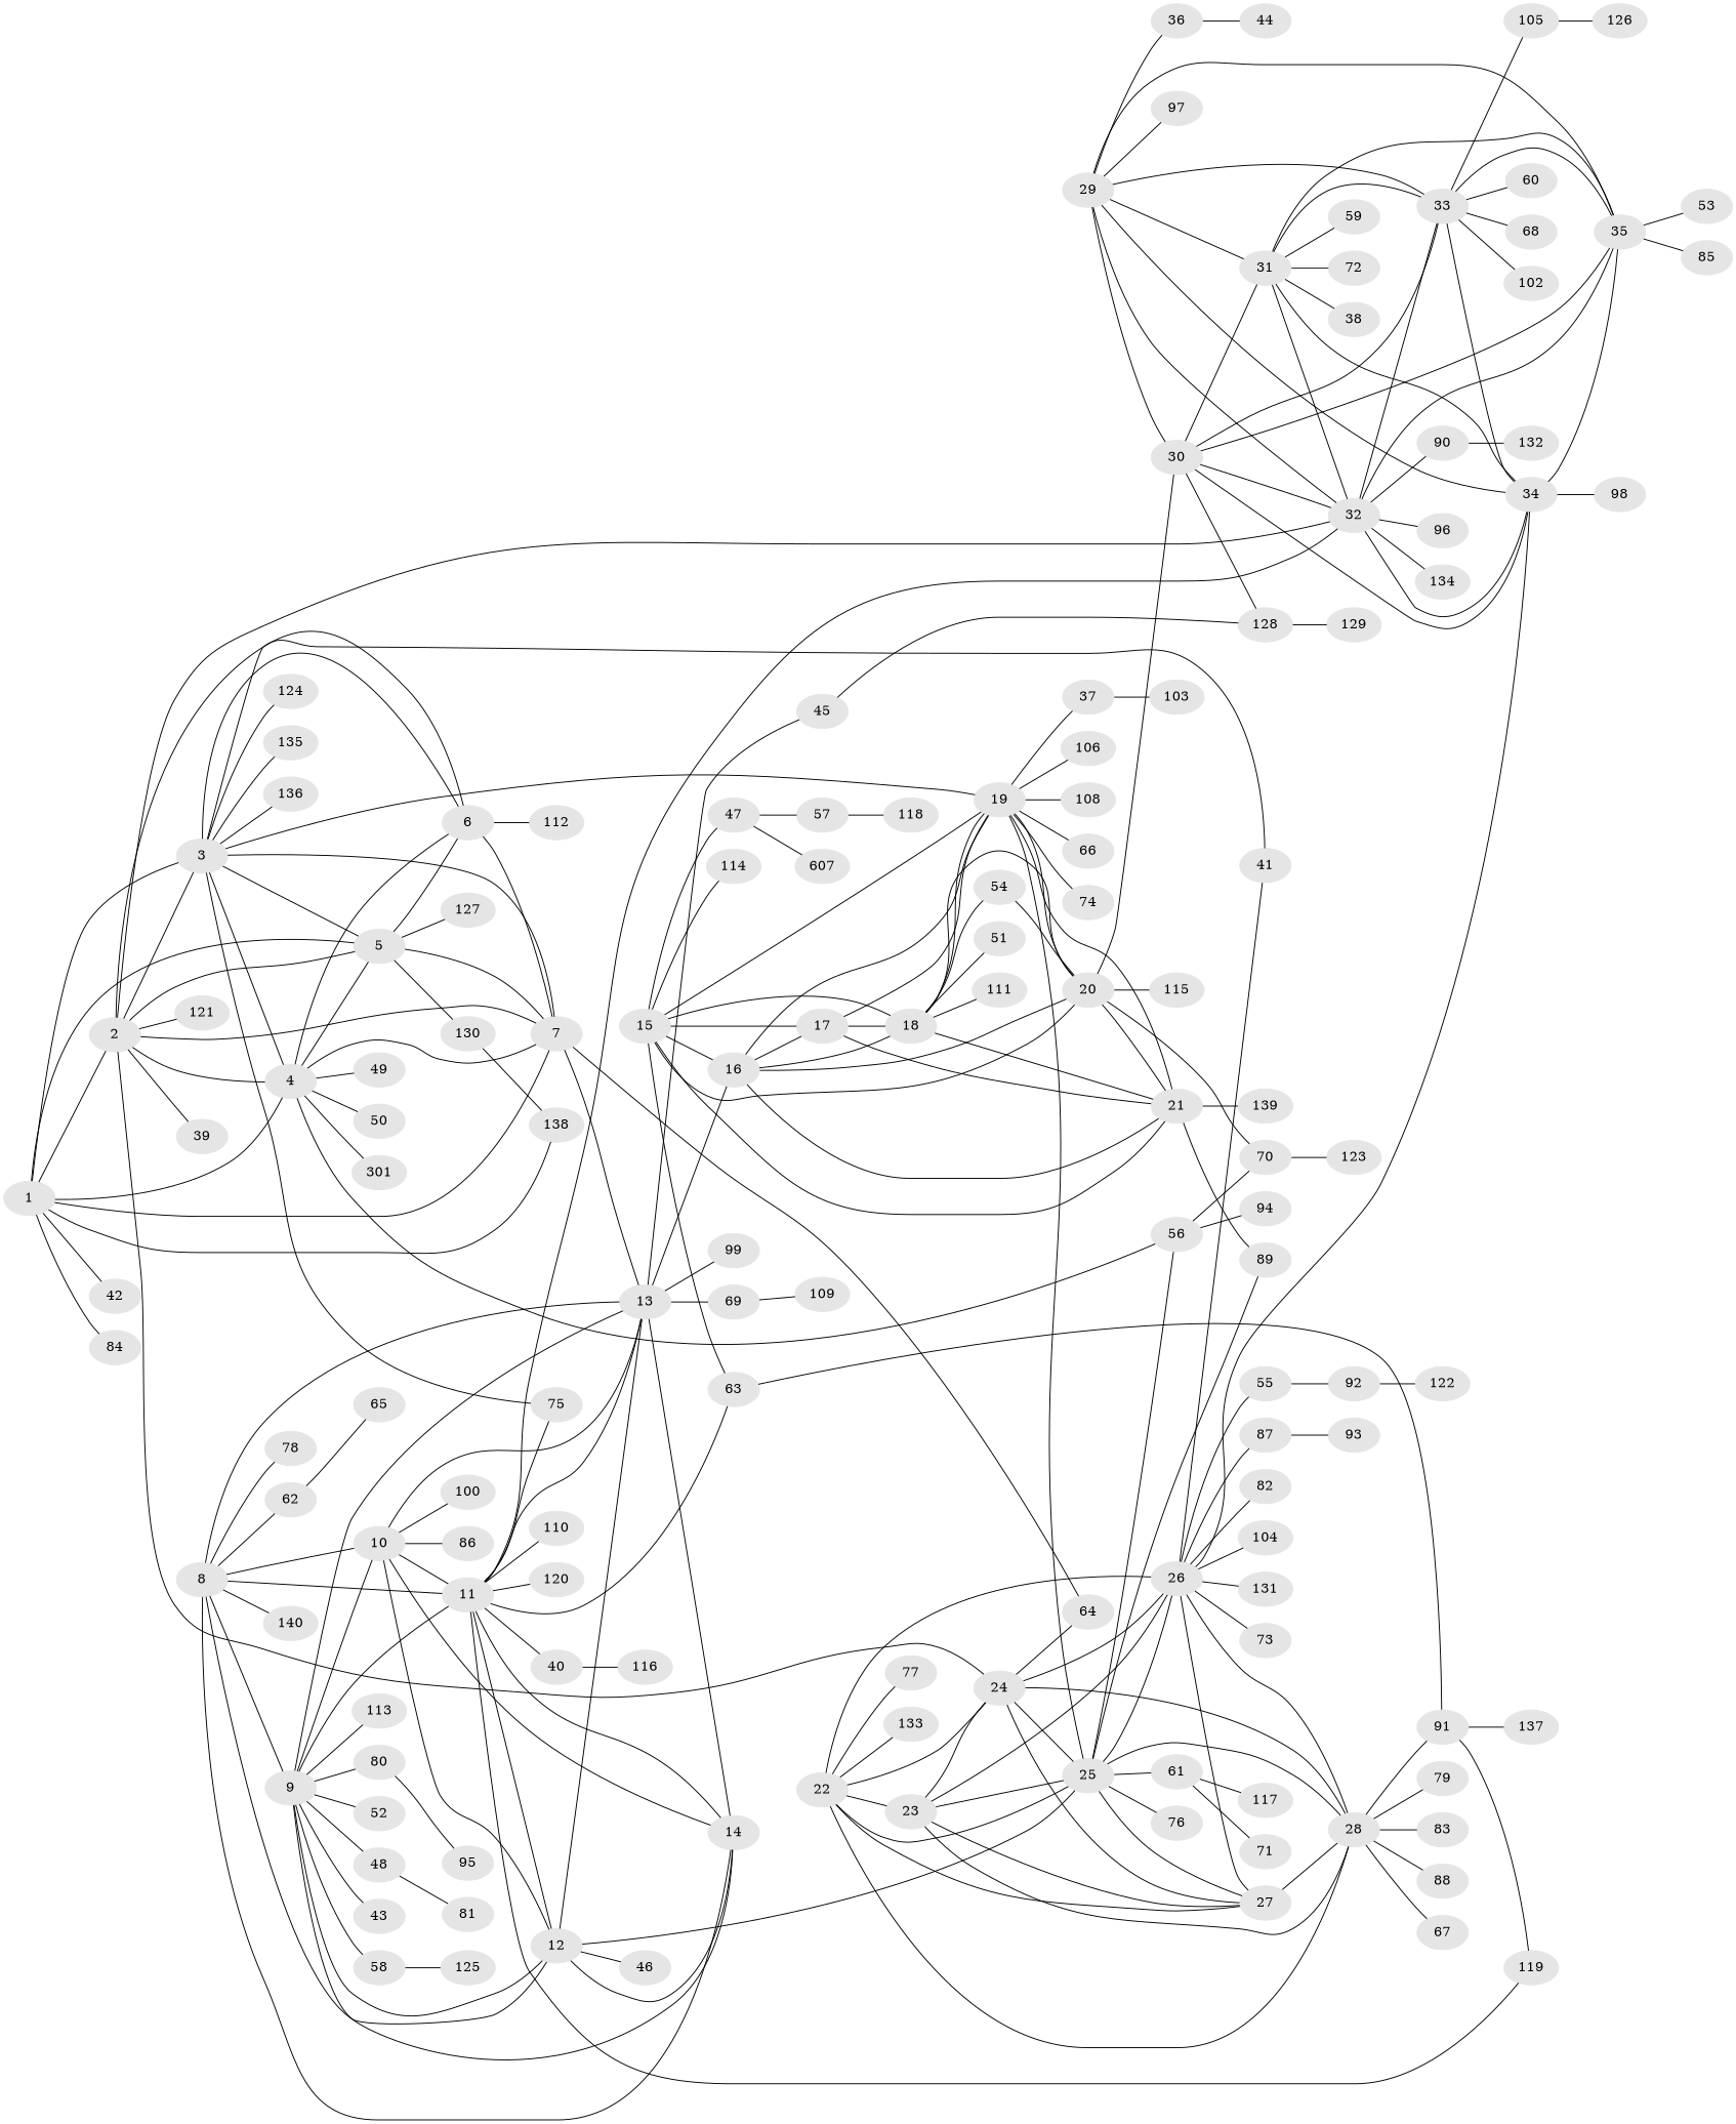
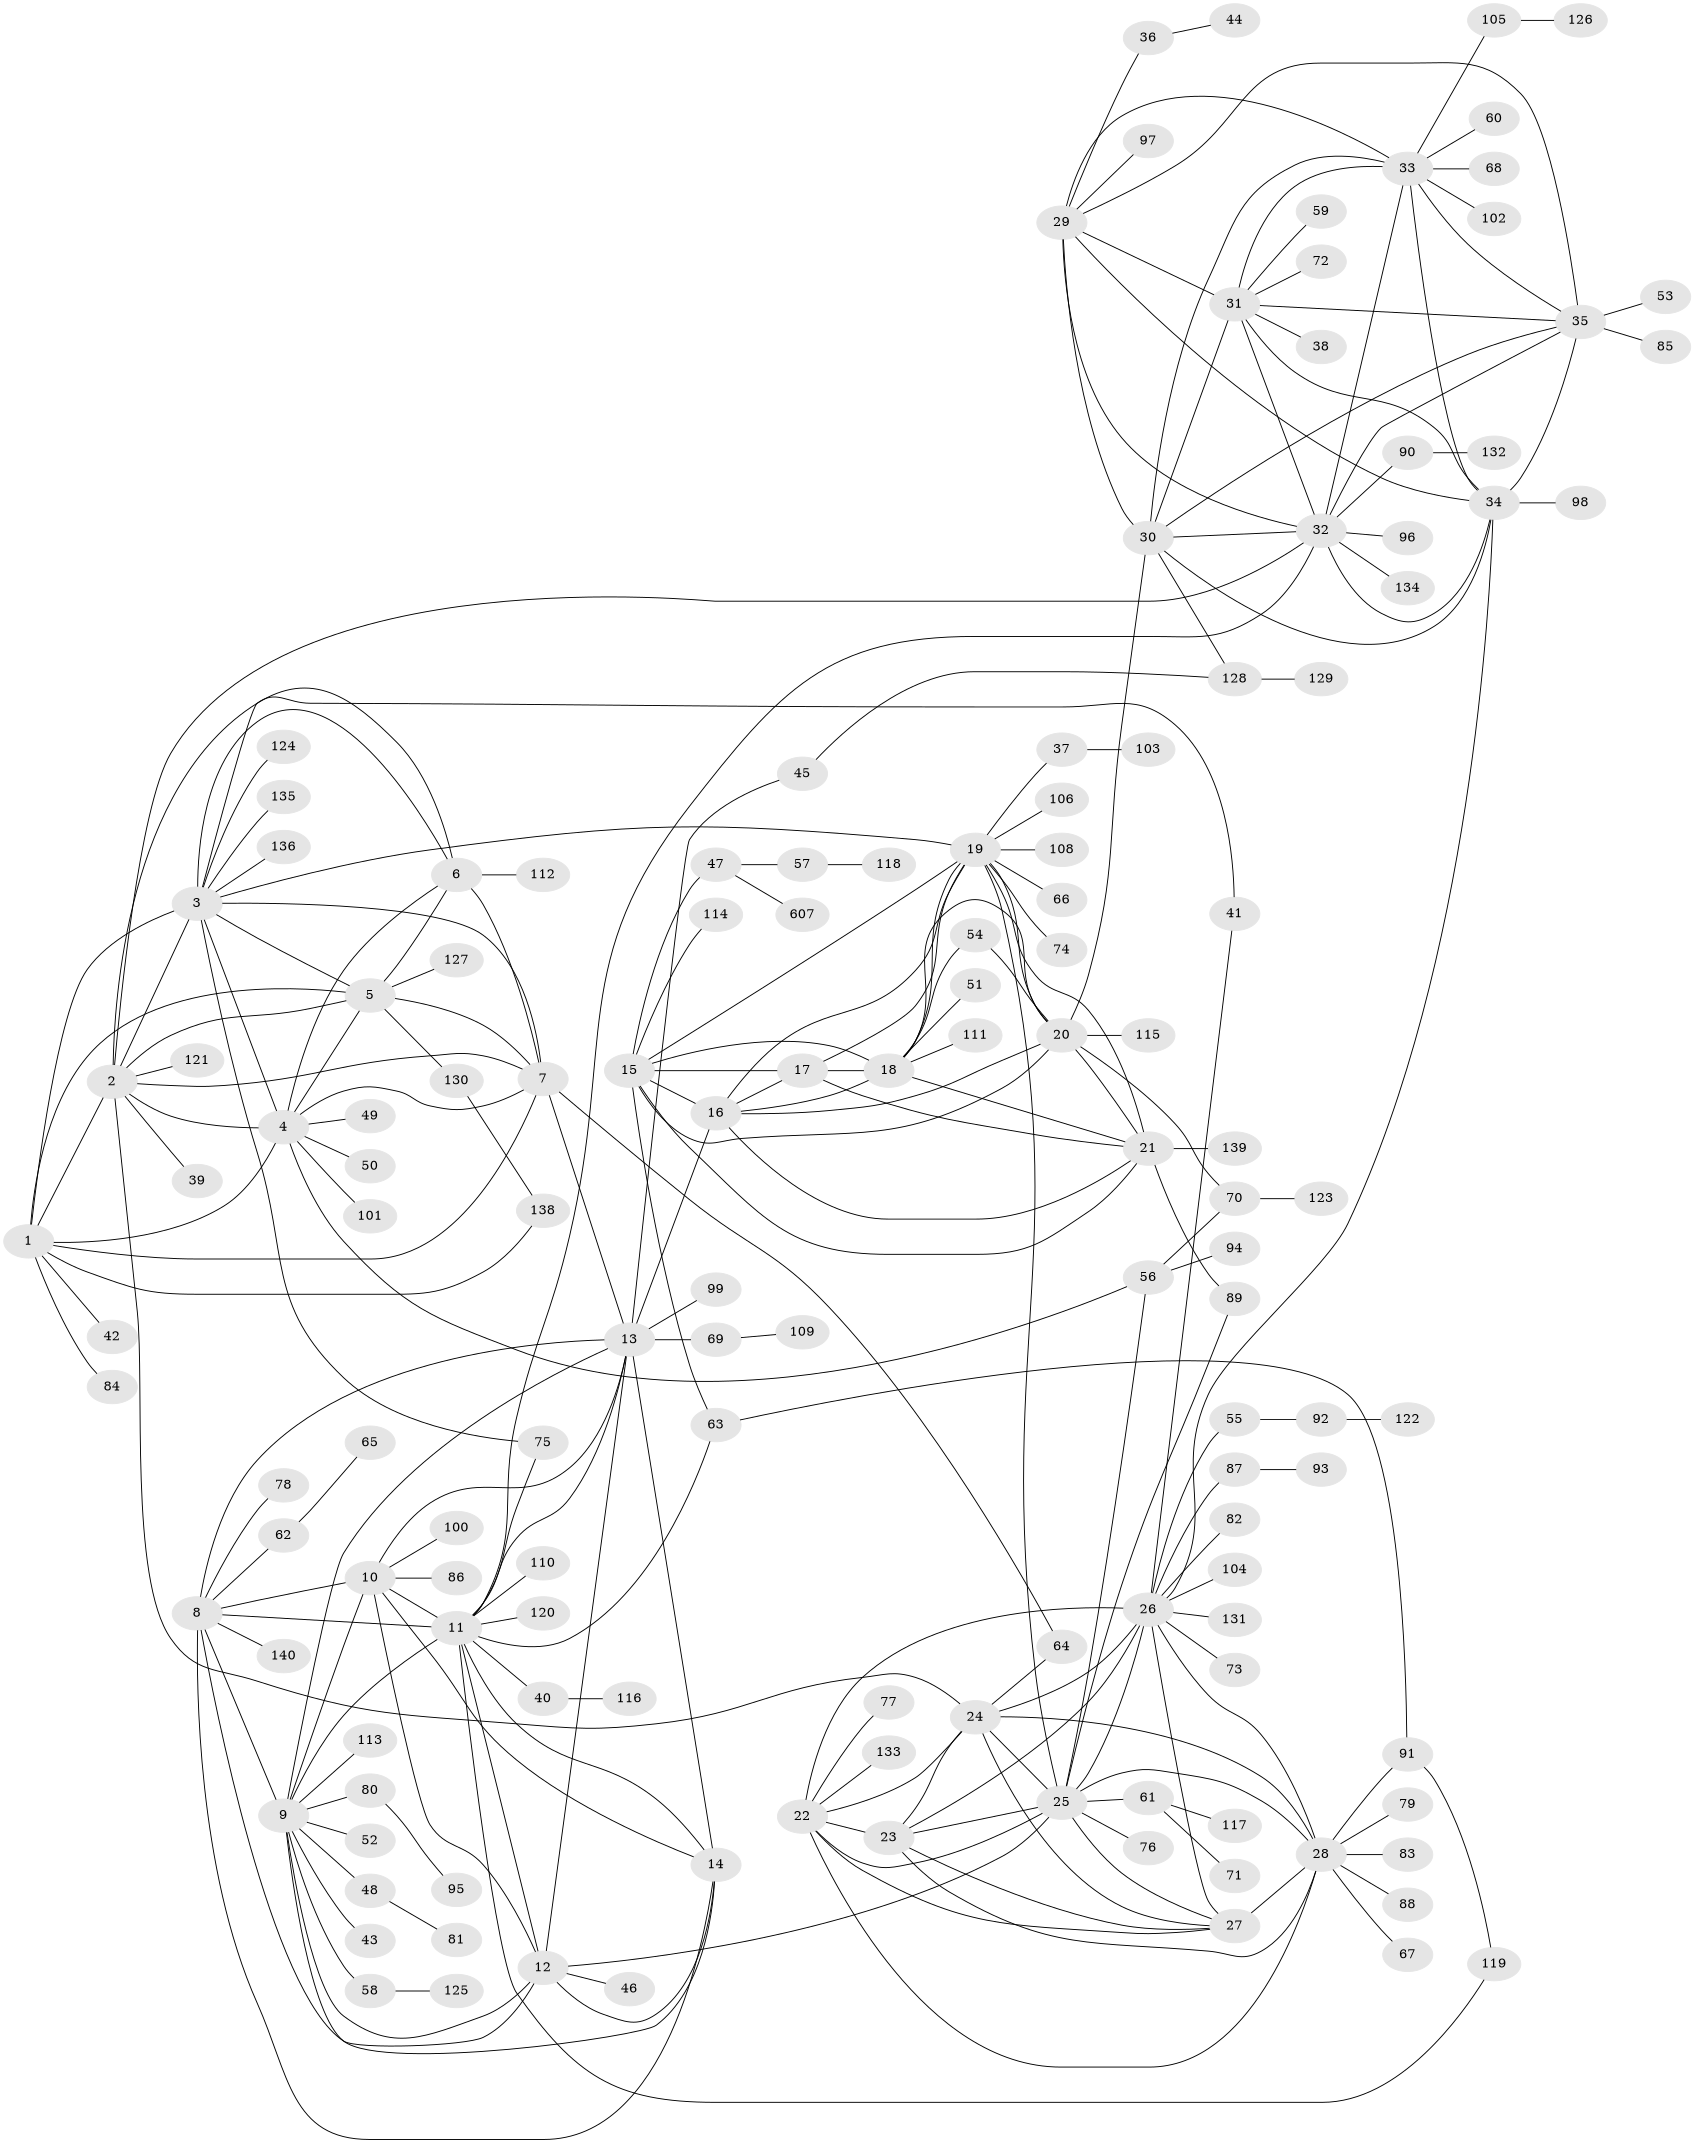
  graph {
    rankdir=LR
    node [color=gray90 style=filled]
    1
    2
    3
    4
    5
    7
    42
    84
    138
    6
    24
    32
    39
    121
    19
    41
    75
    124
    135
    136
    49
    50
    56
-   101 [label=301]
+   101
    127
    130
    112
    13
    64
    25
    26
    27
    28
    34
    33
    35
    90
    96
    134
    20
    21
    37
    66
    74
    106
    108
    70
    94
    14
    16
    45
    69
    99
    8
    9
    10
    11
    12
    62
    78
    140
    43
    48
    52
    58
    80
    113
    86
    100
    40
    63
    110
    119
    120
    46
    65
    81
    125
    95
    116
    91
    89
    61
    76
    17
    18
    128
    109
    15
    47
    114
    51
    54
    111
    30
    115
    139
    57
    n99 [label=607]
    103
    31
    123
    22
    23
    77
    133
    55
    73
    82
    87
    104
    131
    67
    79
    83
    88
    71
    117
    98
    92
    93
-   137
    29
    36
    97
    38
    59
    72
    60
    68
    102
    105
    53
    85
    44
    129
    132
    126
    118
    122
    1 -- 2
    1 -- 3
    1 -- 4
    1 -- 5
    1 -- 7
    1 -- 42
    1 -- 84
    1 -- 138
    2 -- 3
    2 -- 4
    2 -- 5
    2 -- 7
    2 -- 6
    2 -- 24
    2 -- 32
    2 -- 39
    2 -- 121
    3 -- 4
    3 -- 5
    3 -- 7
    3 -- 6
    3 -- 19
    3 -- 41
    3 -- 75
    3 -- 124
    3 -- 135
    3 -- 136
    4 -- 5
    4 -- 7
    4 -- 6
    4 -- 49
    4 -- 50
    4 -- 56
    4 -- 101
    5 -- 7
    5 -- 6
    5 -- 127
    5 -- 130
    7 -- 13
    7 -- 64
    6 -- 7
    6 -- 112
    24 -- 64
    24 -- 25
    24 -- 26
    24 -- 27
    24 -- 28
    32 -- 34
    32 -- 33
    32 -- 35
    32 -- 90
    32 -- 96
    32 -- 134
    19 -- 25
    19 -- 20
    19 -- 21
    19 -- 37
    19 -- 66
    19 -- 74
    19 -- 106
    19 -- 108
    56 -- 70
    56 -- 94
    130 -- 138
    13 -- 14
    13 -- 16
    13 -- 45
    13 -- 69
    13 -- 99
    25 -- 56
    25 -- 26
    25 -- 27
    25 -- 28
    25 -- 89
    25 -- 61
    25 -- 76
    26 -- 41
    26 -- 27
    26 -- 28
    26 -- 34
    26 -- 55
    26 -- 73
    26 -- 82
    26 -- 87
    26 -- 104
    26 -- 131
    27 -- 28
    28 -- 91
    28 -- 67
    28 -- 79
    28 -- 83
    28 -- 88
    34 -- 35
    34 -- 98
    33 -- 34
    33 -- 35
    33 -- 60
    33 -- 68
    33 -- 102
    33 -- 105
    35 -- 53
    35 -- 85
    90 -- 132
    20 -- 21
    20 -- 70
    20 -- 30
    20 -- 115
    21 -- 89
    21 -- 139
    37 -- 103
    70 -- 123
    16 -- 19
    16 -- 20
    16 -- 21
    16 -- 17
    16 -- 18
    45 -- 128
    69 -- 109
    8 -- 13
    8 -- 14
    8 -- 9
    8 -- 10
    8 -- 11
    8 -- 12
    8 -- 62
    8 -- 78
    8 -- 140
    9 -- 13
    9 -- 14
    9 -- 10
    9 -- 11
    9 -- 12
    9 -- 43
    9 -- 48
    9 -- 52
    9 -- 58
    9 -- 80
    9 -- 113
    10 -- 13
    10 -- 14
    10 -- 11
    10 -- 12
    10 -- 86
    10 -- 100
    11 -- 32
    11 -- 75
    11 -- 13
    11 -- 14
    11 -- 12
    11 -- 40
    11 -- 63
    11 -- 110
    11 -- 119
    11 -- 120
    12 -- 13
    12 -- 25
    12 -- 14
    12 -- 46
    62 -- 65
    48 -- 81
    58 -- 125
    80 -- 95
    40 -- 116
    63 -- 91
    91 -- 119
-   91 -- 137
    61 -- 71
    61 -- 117
    17 -- 19
    17 -- 21
    17 -- 18
    18 -- 19
    18 -- 20
    18 -- 21
    18 -- 51
    18 -- 54
    18 -- 111
    128 -- 129
    15 -- 19
    15 -- 20
    15 -- 21
    15 -- 16
    15 -- 63
    15 -- 17
    15 -- 18
    15 -- 47
    15 -- 114
    47 -- 57
    47 -- n99
    54 -- 20
    30 -- 32
    30 -- 34
    30 -- 33
    30 -- 35
    30 -- 128
    30 -- 31
    57 -- 118
    31 -- 32
    31 -- 34
    31 -- 33
    31 -- 35
    31 -- 38
    31 -- 59
    31 -- 72
    22 -- 24
    22 -- 25
    22 -- 26
    22 -- 27
    22 -- 28
    22 -- 23
    22 -- 77
    22 -- 133
    23 -- 24
    23 -- 25
    23 -- 26
    23 -- 27
    23 -- 28
    55 -- 92
    87 -- 93
    92 -- 122
    29 -- 32
    29 -- 34
    29 -- 33
    29 -- 35
    29 -- 30
    29 -- 31
    29 -- 36
    29 -- 97
    36 -- 44
    105 -- 126
  }
